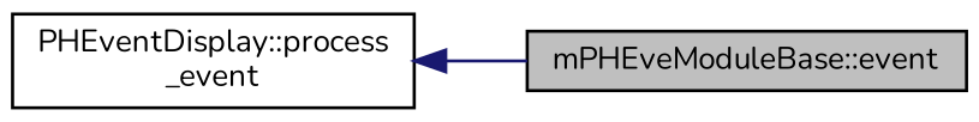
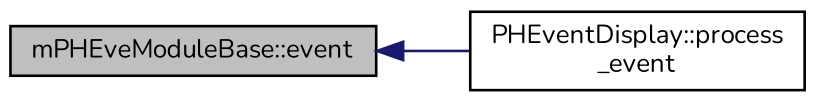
  digraph {
    rankdir=LR
    fontname=Nunito
    node [color=black fontname=Nunito fontsize=10 shape=record]
    n1 [fillcolor=grey75 fontcolor=black height=0.2 label="mPHEveModuleBase::event" style=filled width=0.4]
    n2 [height=0.2 label="PHEventDisplay::process\l_event" width=0.4]
-   n2 -> n1 [color=midnightblue dir=back fontname=Nunito fontsize=10 labelfontname=FreeSans labelfontsize=10 style=solid]
+   n1 -> n2 [color=midnightblue dir=back fontname=Nunito fontsize=10 labelfontname=FreeSans labelfontsize=10 style=solid]
  }
